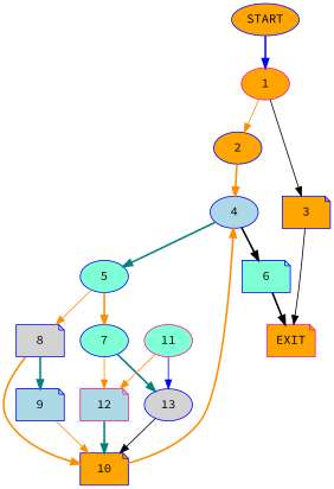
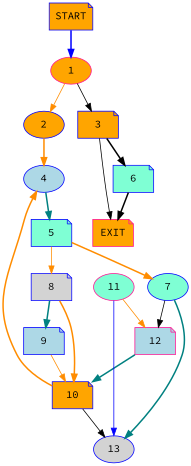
  digraph {
    fontname="Source Code Pro"
    node [color=blue fillcolor=orange fontname="Source Code Pro" shape=note style=filled]
    edge [color=darkorange fontname="Source Code Pro" style=bold]
-   n1 [label=START shape=ellipse]
+   n1 [label=START]
    1 [color=deeppink shape=ellipse]
    2 [shape=ellipse]
    3
    n5 [color=deeppink label=EXIT]
    4 [fillcolor=lightblue shape=ellipse]
-   5 [fillcolor=aquamarine shape=ellipse]
+   5 [fillcolor=aquamarine]
    6 [fillcolor=aquamarine]
    7 [fillcolor=aquamarine shape=ellipse]
    8 [fillcolor=lightgrey]
    12 [color=deeppink fillcolor=lightblue]
    13 [fillcolor=lightgrey shape=ellipse]
    9 [fillcolor=lightblue]
    10
    11 [color=deeppink fillcolor=aquamarine shape=ellipse]
    n1 -> 1 [color=blue]
    1 -> 2 [style=solid]
    1 -> 3 [color=black style=solid]
    2 -> 4
    3 -> n5 [color=black style=solid]
    4 -> 5 [color=teal]
-   4 -> 6 [color=black]
+   3 -> 6 [color=black]
    5 -> 7
    5 -> 8 [style=solid]
    6 -> n5 [color=black]
-   7 -> 12 [style=solid]
+   7 -> 12 [color=black style=solid]
    7 -> 13 [color=teal]
    8 -> 9 [color=teal]
    8 -> 10
    12 -> 10 [color=teal]
-   13 -> 10 [color=black style=solid]
+   10 -> 13 [color=black style=solid]
    9 -> 10 [style=solid]
    10 -> 4
    11 -> 12 [style=solid]
    11 -> 13 [color=blue style=solid]
  }
